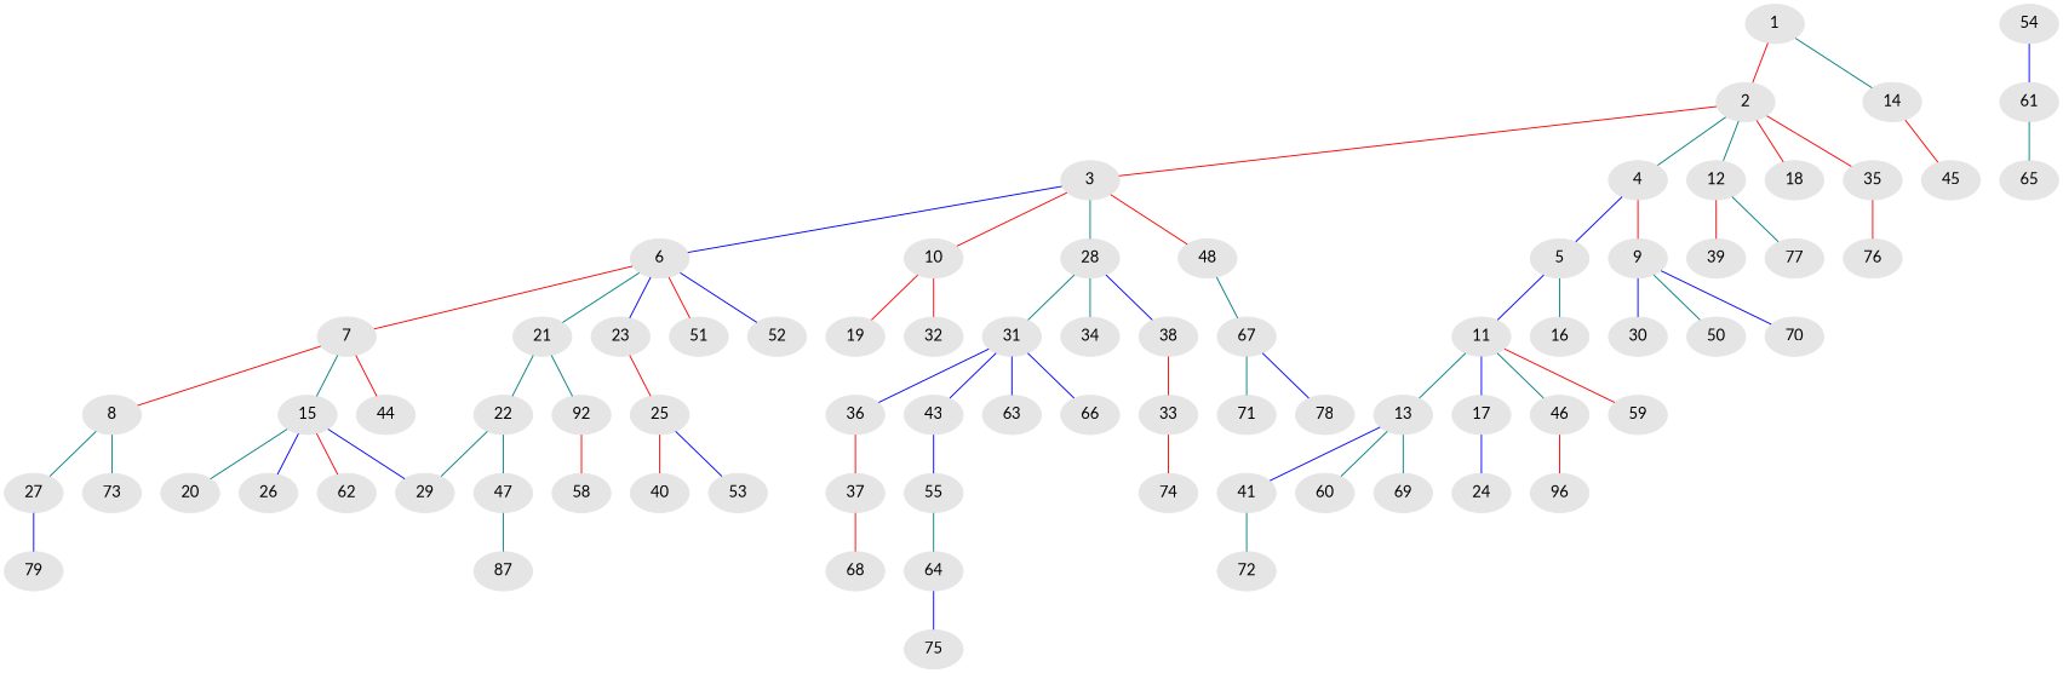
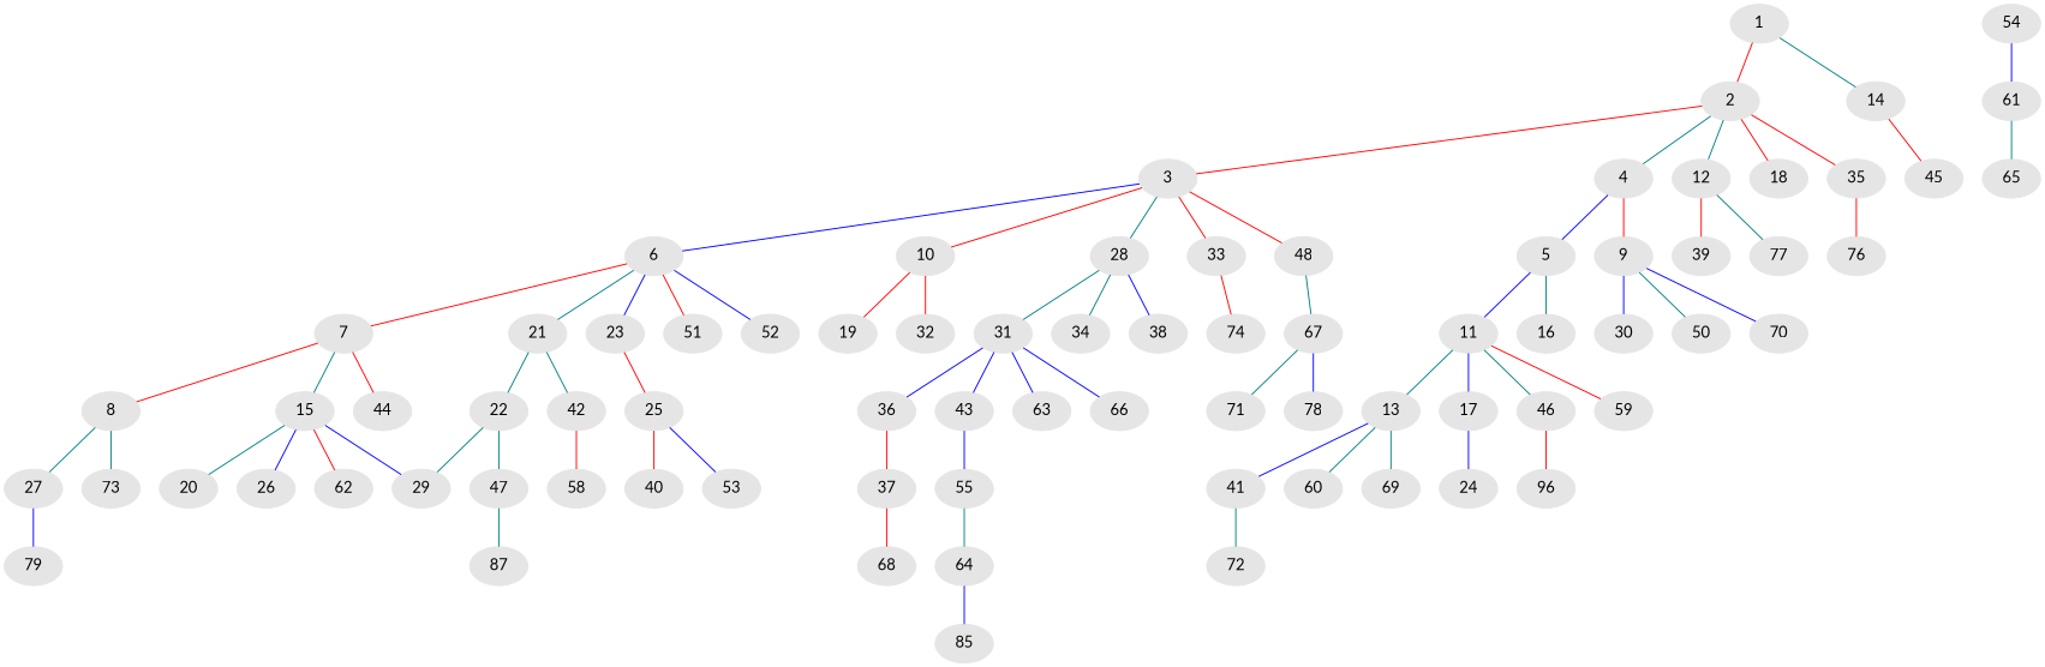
  graph {
    fontname=Lato
    node [color=gray90 fontname=Lato style=filled]
    edge [color=teal fontname=Lato]
    1
    2
    14
    3
    4
    12
    18
    35
    45
    6
    10
    28
    33
    48
    5
    9
    39
    77
    76
    7
    21
    23
    51
    52
    19
    32
    31
    34
    38
    74
    67
    11
    16
    30
    50
    70
    13
    17
    46
    59
    8
    15
    44
    22
-   42 [label=92]
+   42
    25
    27
    73
    20
    26
    62
    29
    79
    41
    60
    69
    24
    n58 [label=96]
    72
    54
    61
    47
    58
    n64 [label=87]
    40
    53
    36
    43
    63
    66
    37
    55
    68
    64
    71
    78
    65
-   75
+   75 [label=85]
    1 -- 2 [color=red]
    1 -- 14
    2 -- 3 [color=red]
    2 -- 4
    2 -- 12
    2 -- 18 [color=red]
    2 -- 35 [color=red]
    14 -- 45 [color=red]
    3 -- 6 [color=blue]
    3 -- 10 [color=red]
    3 -- 28
-   38 -- 33 [color=red]
+   3 -- 33 [color=red]
    3 -- 48 [color=red]
    4 -- 5 [color=blue]
    4 -- 9 [color=red]
    12 -- 39 [color=red]
    12 -- 77
    35 -- 76 [color=red]
    6 -- 7 [color=red]
    6 -- 21
    6 -- 23 [color=blue]
    6 -- 51 [color=red]
    6 -- 52 [color=blue]
    10 -- 19 [color=red]
    10 -- 32 [color=red]
    28 -- 31
    28 -- 34
    28 -- 38 [color=blue]
    33 -- 74 [color=red]
    48 -- 67
    5 -- 11 [color=blue]
    5 -- 16
    9 -- 30 [color=blue]
    9 -- 50
    9 -- 70 [color=blue]
    7 -- 8 [color=red]
    7 -- 15
    7 -- 44 [color=red]
    21 -- 22
    21 -- 42
    23 -- 25 [color=red]
    31 -- 36 [color=blue]
    31 -- 43 [color=blue]
    31 -- 63 [color=blue]
    31 -- 66 [color=blue]
    67 -- 71
    67 -- 78 [color=blue]
    11 -- 13
    11 -- 17 [color=blue]
    11 -- 46
    11 -- 59 [color=red]
    13 -- 41 [color=blue]
    13 -- 60
    13 -- 69
    17 -- 24 [color=blue]
    46 -- n58 [color=red]
    8 -- 27
    8 -- 73
    15 -- 20
    15 -- 26 [color=blue]
    15 -- 62 [color=red]
    15 -- 29 [color=blue]
    22 -- 29
    22 -- 47
    42 -- 58 [color=red]
    25 -- 40 [color=red]
    25 -- 53 [color=blue]
    27 -- 79 [color=blue]
    41 -- 72
    54 -- 61 [color=blue]
    61 -- 65
    47 -- n64
    36 -- 37 [color=red]
    43 -- 55 [color=blue]
    37 -- 68 [color=red]
    55 -- 64
    64 -- 75 [color=blue]
  }
